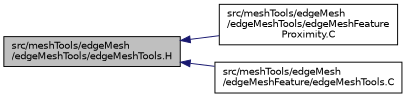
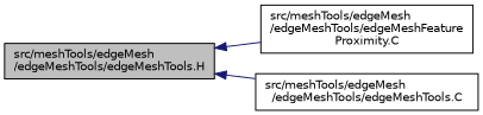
  digraph {
    rankdir=LR
    node [color=black fontname=Helvetica fontsize=10 shape=record]
    edge [color=midnightblue dir=back fontname=Helvetica fontsize=10 labelfontname=Helvetica labelfontsize=10 style=solid]
    n1 [fillcolor=grey75 fontcolor=black height=0.2 label="src/meshTools/edgeMesh\l/edgeMeshTools/edgeMeshTools.H" style=filled width=0.4]
    n2 [height=0.2 label="src/meshTools/edgeMesh\l/edgeMeshTools/edgeMeshFeature\lProximity.C" width=0.4]
-   n3 [height=0.2 label="src/meshTools/edgeMesh\l/edgeMeshFeature/edgeMeshTools.C" width=0.4]
+   n3 [height=0.2 label="src/meshTools/edgeMesh\l/edgeMeshTools/edgeMeshTools.C" width=0.4]
    n1 -> n2
    n1 -> n3
  }
